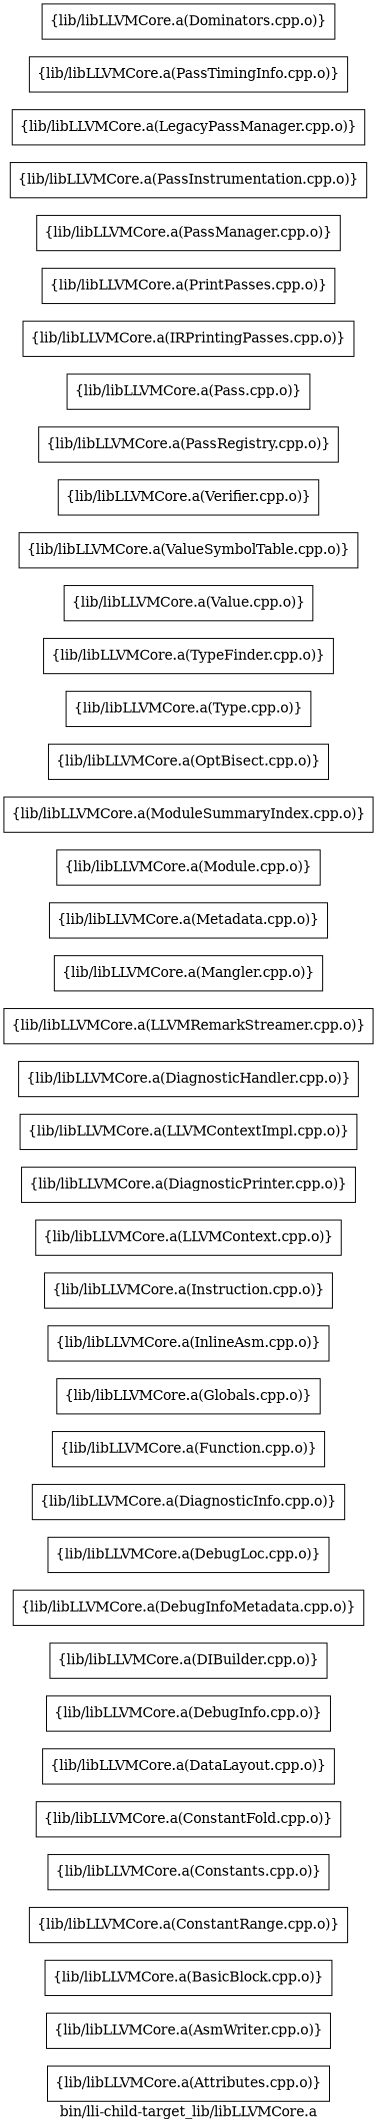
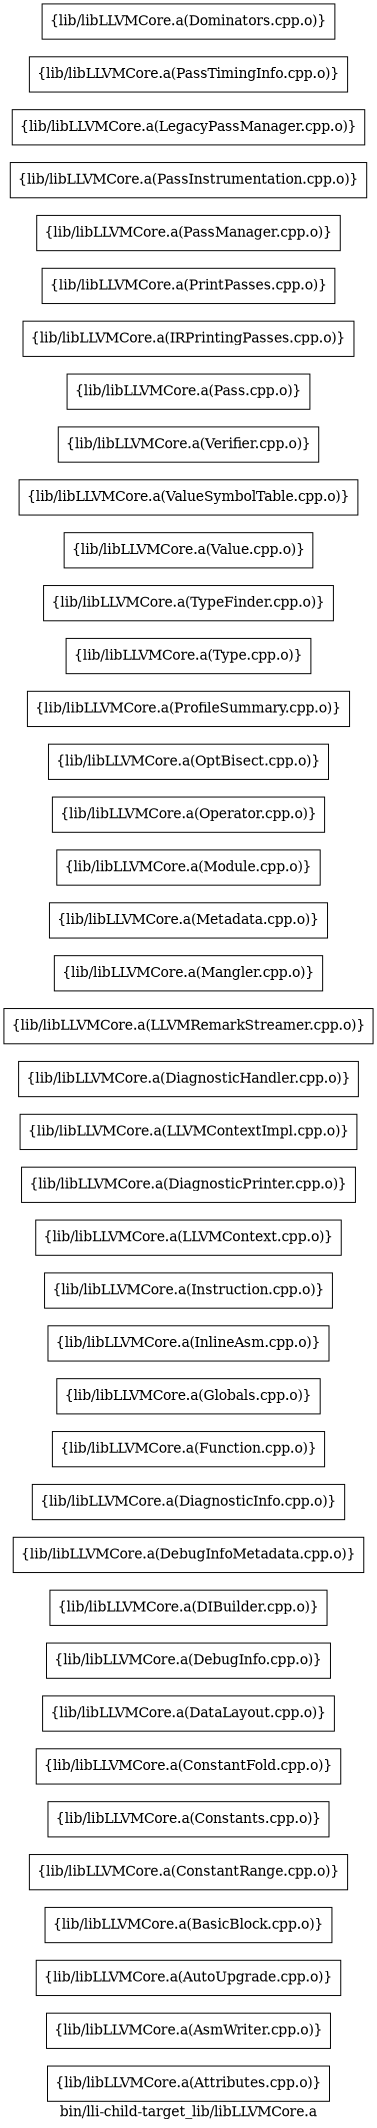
  digraph {
    label="bin/lli-child-target_lib/libLLVMCore.a"
    rankdir=LR
    node [group=0 shape=box]
    n1 [label="{lib/libLLVMCore.a(Attributes.cpp.o)}"]
    n2 [label="{lib/libLLVMCore.a(AsmWriter.cpp.o)}"]
+   n3 [label="{lib/libLLVMCore.a(AutoUpgrade.cpp.o)}"]
    n4 [label="{lib/libLLVMCore.a(BasicBlock.cpp.o)}"]
    n5 [label="{lib/libLLVMCore.a(ConstantRange.cpp.o)}"]
    n6 [label="{lib/libLLVMCore.a(Constants.cpp.o)}"]
    n7 [label="{lib/libLLVMCore.a(ConstantFold.cpp.o)}"]
    n8 [label="{lib/libLLVMCore.a(DataLayout.cpp.o)}"]
    n9 [label="{lib/libLLVMCore.a(DebugInfo.cpp.o)}"]
    n10 [label="{lib/libLLVMCore.a(DIBuilder.cpp.o)}"]
    n11 [label="{lib/libLLVMCore.a(DebugInfoMetadata.cpp.o)}"]
-   n12 [label="{lib/libLLVMCore.a(DebugLoc.cpp.o)}"]
    n13 [label="{lib/libLLVMCore.a(DiagnosticInfo.cpp.o)}"]
    n14 [label="{lib/libLLVMCore.a(Function.cpp.o)}"]
    n15 [label="{lib/libLLVMCore.a(Globals.cpp.o)}"]
    n16 [label="{lib/libLLVMCore.a(InlineAsm.cpp.o)}"]
    n17 [label="{lib/libLLVMCore.a(Instruction.cpp.o)}"]
    n18 [label="{lib/libLLVMCore.a(LLVMContext.cpp.o)}"]
    n19 [label="{lib/libLLVMCore.a(DiagnosticPrinter.cpp.o)}"]
    n20 [label="{lib/libLLVMCore.a(LLVMContextImpl.cpp.o)}"]
    n21 [label="{lib/libLLVMCore.a(DiagnosticHandler.cpp.o)}"]
    n22 [label="{lib/libLLVMCore.a(LLVMRemarkStreamer.cpp.o)}"]
    n23 [label="{lib/libLLVMCore.a(Mangler.cpp.o)}"]
    n24 [label="{lib/libLLVMCore.a(Metadata.cpp.o)}"]
    n25 [label="{lib/libLLVMCore.a(Module.cpp.o)}"]
-   n26 [label="{lib/libLLVMCore.a(ModuleSummaryIndex.cpp.o)}"]
+   n27 [label="{lib/libLLVMCore.a(Operator.cpp.o)}"]
    n28 [label="{lib/libLLVMCore.a(OptBisect.cpp.o)}"]
+   n29 [label="{lib/libLLVMCore.a(ProfileSummary.cpp.o)}"]
    n30 [label="{lib/libLLVMCore.a(Type.cpp.o)}"]
    n31 [label="{lib/libLLVMCore.a(TypeFinder.cpp.o)}"]
    n32 [label="{lib/libLLVMCore.a(Value.cpp.o)}"]
    n33 [label="{lib/libLLVMCore.a(ValueSymbolTable.cpp.o)}"]
    n34 [label="{lib/libLLVMCore.a(Verifier.cpp.o)}"]
-   n35 [label="{lib/libLLVMCore.a(PassRegistry.cpp.o)}"]
    n36 [label="{lib/libLLVMCore.a(Pass.cpp.o)}"]
    n37 [label="{lib/libLLVMCore.a(IRPrintingPasses.cpp.o)}"]
    n38 [label="{lib/libLLVMCore.a(PrintPasses.cpp.o)}"]
    n39 [label="{lib/libLLVMCore.a(PassManager.cpp.o)}"]
    n40 [label="{lib/libLLVMCore.a(PassInstrumentation.cpp.o)}"]
    n41 [label="{lib/libLLVMCore.a(LegacyPassManager.cpp.o)}"]
    n42 [label="{lib/libLLVMCore.a(PassTimingInfo.cpp.o)}"]
    n43 [label="{lib/libLLVMCore.a(Dominators.cpp.o)}"]
  }
